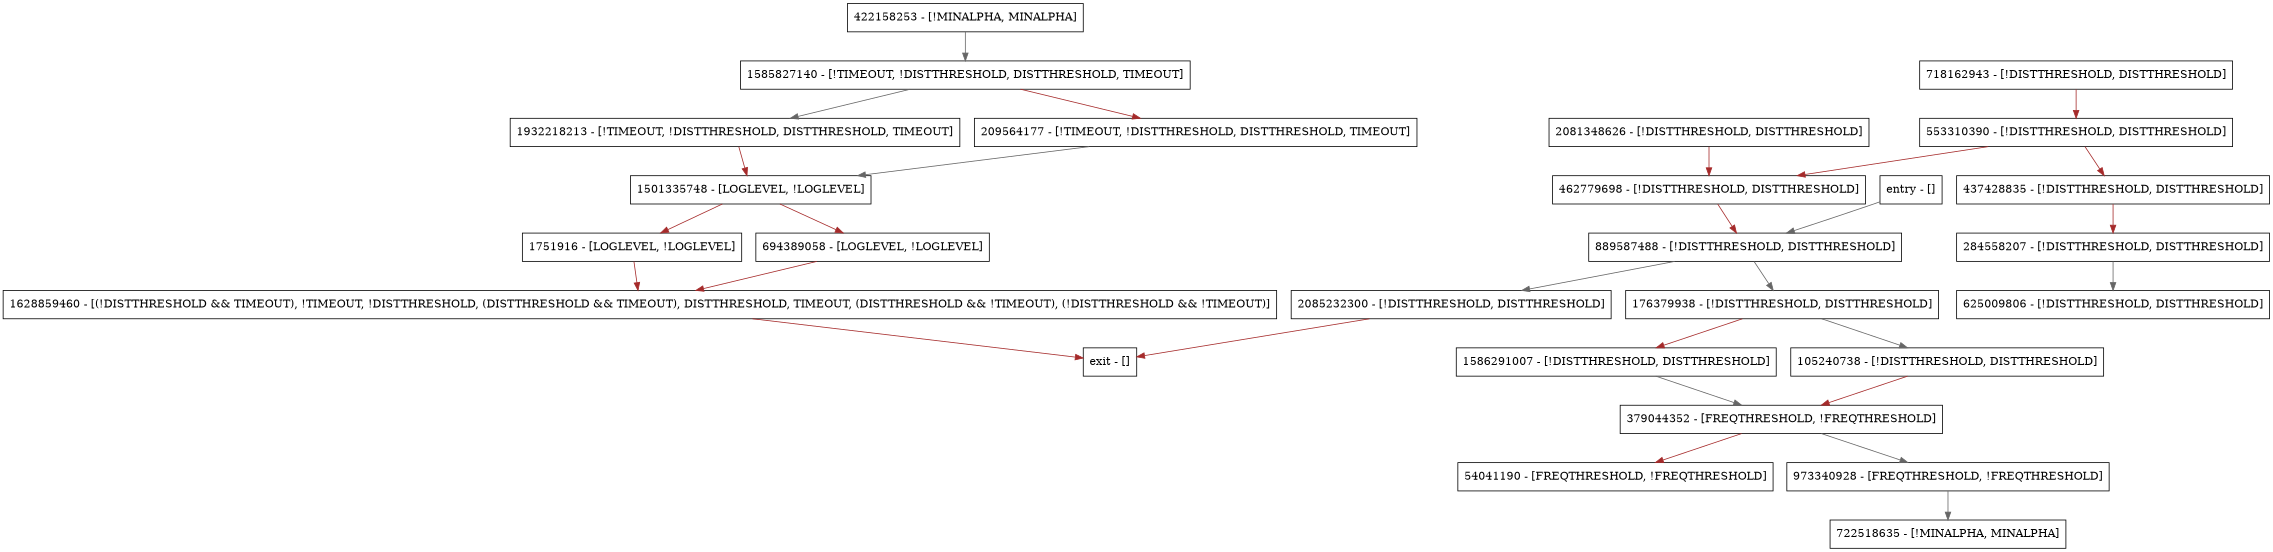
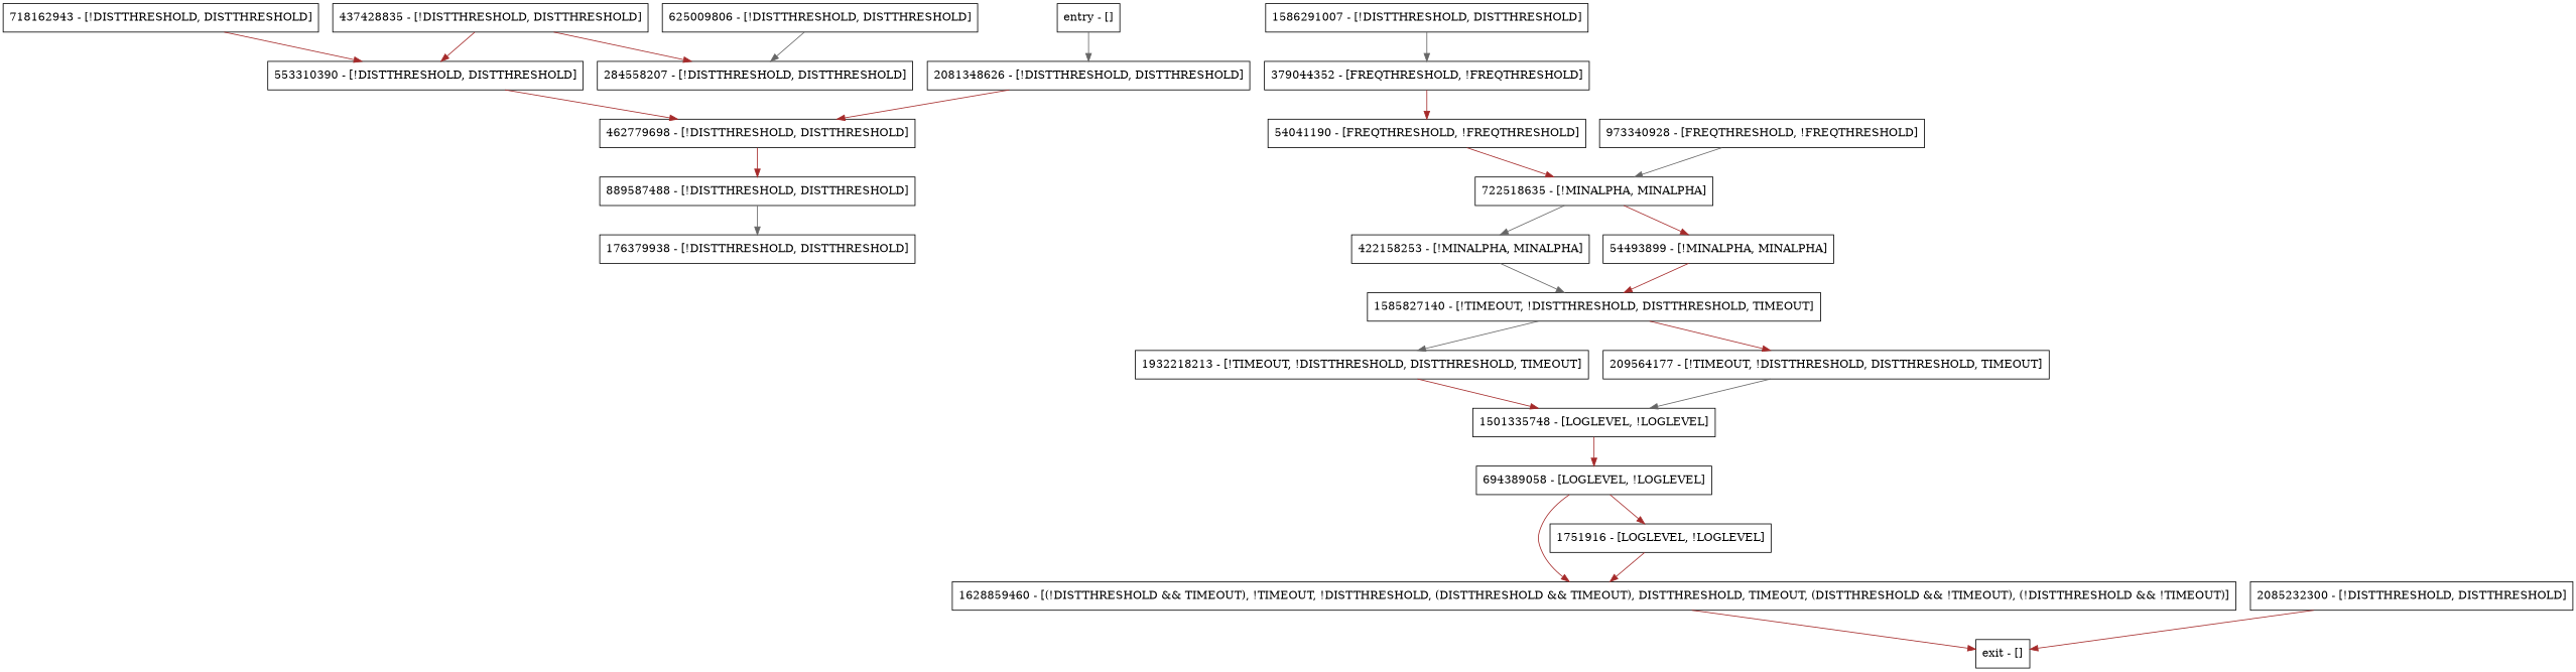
  digraph {
    node [shape=record]
    edge [color=brown]
    n1 [label="176379938 - [!DISTTHRESHOLD, DISTTHRESHOLD]"]
    n2 [label="1586291007 - [!DISTTHRESHOLD, DISTTHRESHOLD]"]
-   n3 [label="105240738 - [!DISTTHRESHOLD, DISTTHRESHOLD]"]
    n4 [label="379044352 - [FREQTHRESHOLD, !FREQTHRESHOLD]"]
    n5 [label="422158253 - [!MINALPHA, MINALPHA]"]
    n6 [label="1585827140 - [!TIMEOUT, !DISTTHRESHOLD, DISTTHRESHOLD, TIMEOUT]"]
    n7 [label="1932218213 - [!TIMEOUT, !DISTTHRESHOLD, DISTTHRESHOLD, TIMEOUT]"]
    n8 [label="209564177 - [!TIMEOUT, !DISTTHRESHOLD, DISTTHRESHOLD, TIMEOUT]"]
    n9 [label="722518635 - [!MINALPHA, MINALPHA]"]
+   n10 [label="54493899 - [!MINALPHA, MINALPHA]"]
    n11 [label="718162943 - [!DISTTHRESHOLD, DISTTHRESHOLD]"]
    n12 [label="553310390 - [!DISTTHRESHOLD, DISTTHRESHOLD]"]
    n13 [label="462779698 - [!DISTTHRESHOLD, DISTTHRESHOLD]"]
    n14 [label="889587488 - [!DISTTHRESHOLD, DISTTHRESHOLD]"]
    n15 [label="2085232300 - [!DISTTHRESHOLD, DISTTHRESHOLD]"]
    n16 [label="437428835 - [!DISTTHRESHOLD, DISTTHRESHOLD]"]
    n17 [label="284558207 - [!DISTTHRESHOLD, DISTTHRESHOLD]"]
    n18 [label="625009806 - [!DISTTHRESHOLD, DISTTHRESHOLD]"]
    n19 [label="54041190 - [FREQTHRESHOLD, !FREQTHRESHOLD]"]
    n20 [label="973340928 - [FREQTHRESHOLD, !FREQTHRESHOLD]"]
    n21 [label="1628859460 - [(!DISTTHRESHOLD && TIMEOUT), !TIMEOUT, !DISTTHRESHOLD, (DISTTHRESHOLD && TIMEOUT), DISTTHRESHOLD, TIMEOUT, (DISTTHRESHOLD && !TIMEOUT), (!DISTTHRESHOLD && !TIMEOUT)]"]
    n22 [label="exit - []"]
    n23 [label="1501335748 - [LOGLEVEL, !LOGLEVEL]"]
    n24 [label="1751916 - [LOGLEVEL, !LOGLEVEL]"]
    n25 [label="694389058 - [LOGLEVEL, !LOGLEVEL]"]
    n26 [label="2081348626 - [!DISTTHRESHOLD, DISTTHRESHOLD]"]
    n27 [label="entry - []"]
-   n1 -> n2
-   n1 -> n3 [color=gray40]
    n2 -> n4 [color=gray40]
-   n3 -> n4
    n4 -> n19
-   n4 -> n20 [color=gray40]
    n5 -> n6 [color=gray40]
    n6 -> n7 [color=gray40]
    n6 -> n8
    n7 -> n23
    n8 -> n23 [color=gray40]
+   n9 -> n5 [color=gray40]
+   n9 -> n10
+   n10 -> n6
    n11 -> n12
    n12 -> n13
    n13 -> n14
    n14 -> n1 [color=gray40]
-   n14 -> n15 [color=gray40]
    n15 -> n22
-   n12 -> n16
+   n16 -> n12
    n16 -> n17
-   n17 -> n18 [color=gray40]
+   n18 -> n17 [color=gray40]
+   n19 -> n9
    n20 -> n9 [color=gray40]
    n21 -> n22
-   n23 -> n24
+   n25 -> n24
    n23 -> n25
    n24 -> n21
    n25 -> n21
    n26 -> n13
-   n27 -> n14 [color=gray40]
+   n27 -> n26 [color=gray40]
  }
